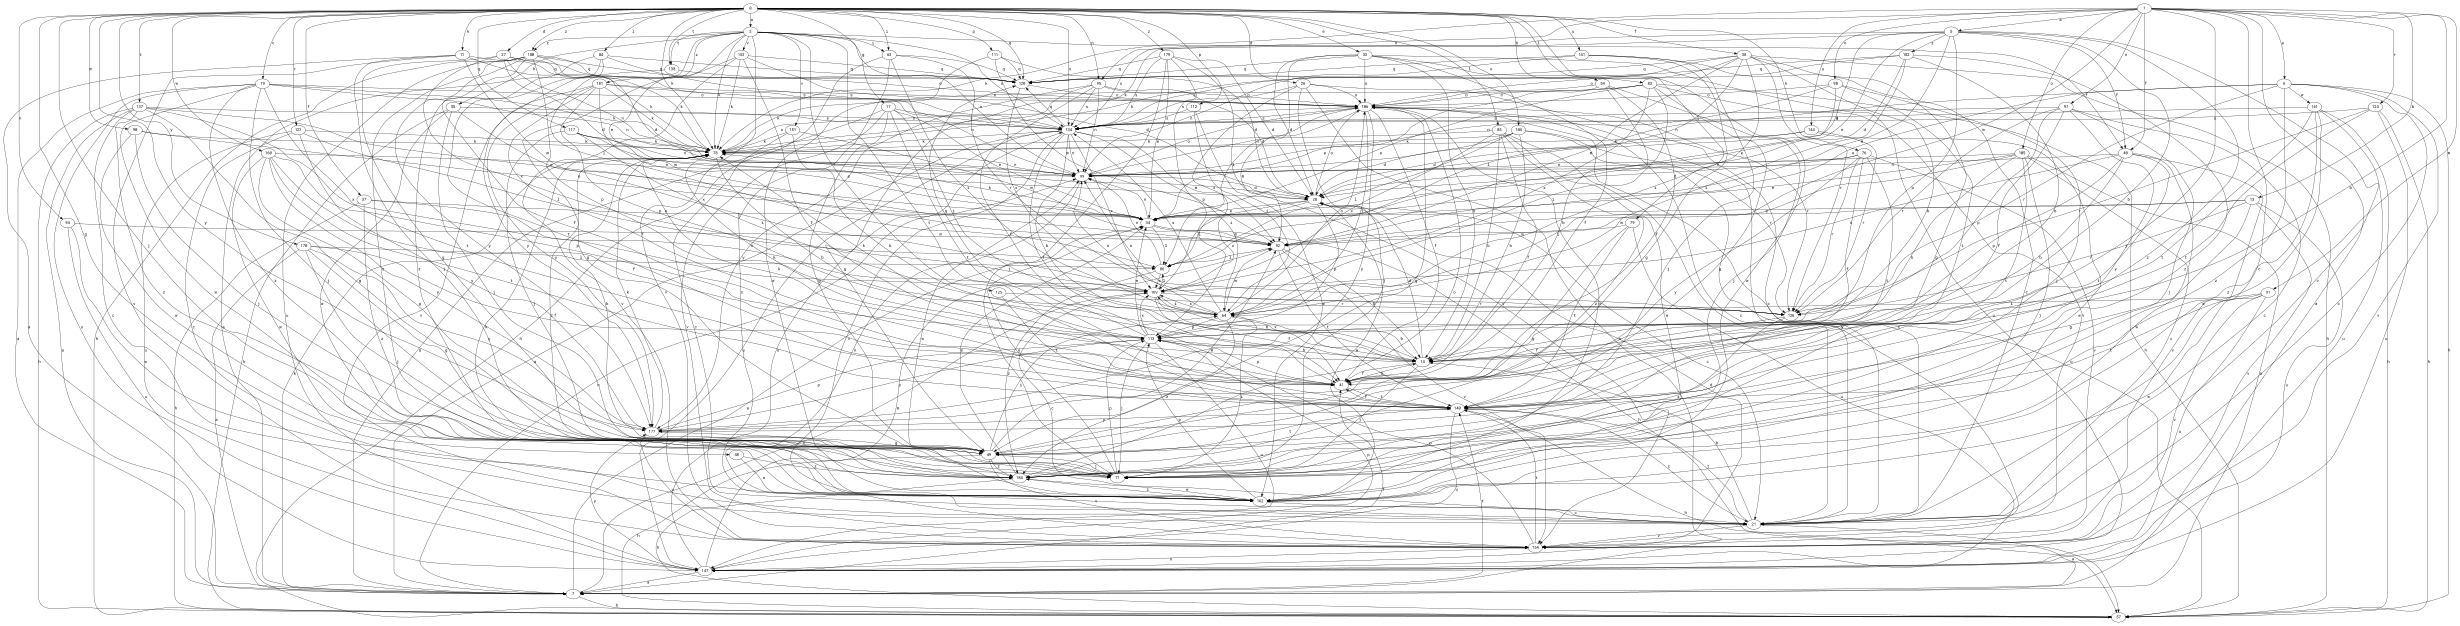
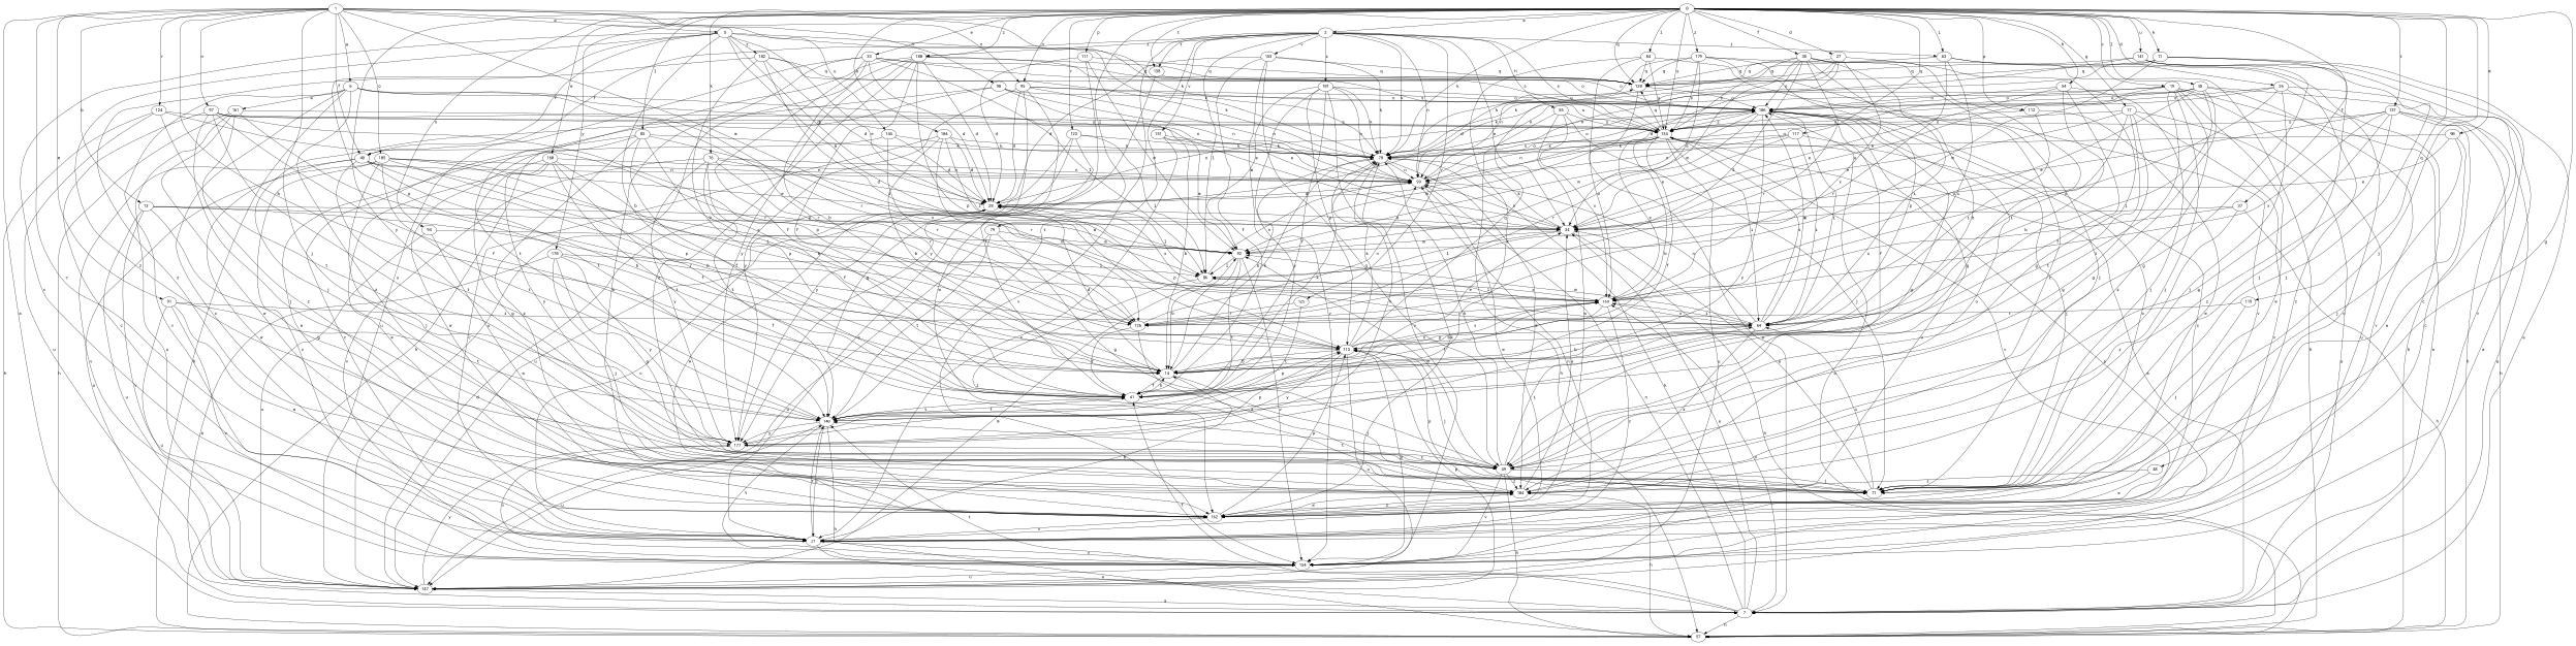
  strict digraph {
    fontname="Roboto Mono"
    node [fontname="Roboto Mono"]
    edge [fontname="Roboto Mono"]
    0
    2
    19
    26
    27
    33
    37
    38
    n9 [label=17]
    48
    54
    63
    71
    73
    76
    78
    79
    83
    84
    85
    90
    94
    95
    104
    111
    112
    117
+   119
    120
    123
    134
    137
    138
    141
    160
    170
    177
    179
    180
    40
    34
    55
    86
    99
    125
    140
    151
    153
    154
    181
    7
    184
    147
    106
    162
    21
    169
    28
    49
    14
    41
    57
    92
    126
    64
    113
    1
    5
    6
    13
    91
    97
    98
    105
    124
    144
    182
    161
    0 -> 2 [label=a]
    0 -> 19 [label=c]
    0 -> 26 [label=d]
    0 -> 27 [label=d]
    0 -> 33 [label=e]
    0 -> 37 [label=f]
    0 -> 38 [label=f]
    0 -> n9 [label=g]
    0 -> 48 [label=g]
    0 -> 54 [label=h]
    0 -> 63 [label=i]
    0 -> 71 [label=j]
    0 -> 73 [label=k]
    0 -> 76 [label=k]
    0 -> 78 [label=k]
    0 -> 79 [label=l]
    0 -> 83 [label=l]
    0 -> 84 [label=l]
    0 -> 85 [label=l]
    0 -> 90 [label=m]
    0 -> 94 [label=n]
    0 -> 95 [label=n]
    0 -> 104 [label=o]
    0 -> 111 [label=p]
    0 -> 112 [label=p]
    0 -> 117 [label=q]
+   0 -> 119 [label=q]
    0 -> 120 [label=q]
    0 -> 123 [label=r]
    0 -> 134 [label=s]
    0 -> 137 [label=t]
    0 -> 138 [label=t]
    0 -> 141 [label=u]
    0 -> 160 [label=w]
    0 -> 170 [label=y]
    0 -> 177 [label=y]
    0 -> 179 [label=z]
    0 -> 180 [label=z]
    2 -> 63 [label=i]
    2 -> 78 [label=k]
    2 -> 134 [label=s]
    2 -> 138 [label=t]
    2 -> 180 [label=z]
    2 -> 40 [label=f]
    2 -> 34 [label=e]
    2 -> 55 [label=h]
    2 -> 86 [label=l]
    2 -> 99 [label=n]
    2 -> 125 [label=r]
    2 -> 140 [label=t]
    2 -> 151 [label=v]
    2 -> 153 [label=v]
    2 -> 154 [label=v]
    2 -> 181 [label=z]
    19 -> 71 [label=j]
    19 -> 78 [label=k]
    19 -> 99 [label=n]
    19 -> 140 [label=t]
    19 -> 7 [label=a]
    19 -> 184 [label=z]
    19 -> 147 [label=u]
    19 -> 106 [label=o]
    19 -> 162 [label=w]
    26 -> 71 [label=j]
    26 -> 134 [label=s]
    26 -> 7 [label=a]
    26 -> 106 [label=o]
    26 -> 21 [label=c]
    26 -> 169 [label=x]
    27 -> 78 [label=k]
    27 -> 120 [label=q]
    27 -> 99 [label=n]
    27 -> 169 [label=x]
    27 -> 28 [label=d]
    27 -> 49 [label=g]
    33 -> 120 [label=q]
    33 -> 86 [label=l]
    33 -> 147 [label=u]
    33 -> 106 [label=o]
    33 -> 162 [label=w]
    33 -> 28 [label=d]
    33 -> 14 [label=b]
    33 -> 41 [label=f]
    37 -> 34 [label=e]
    37 -> 184 [label=z]
    37 -> 169 [label=x]
    37 -> 57 [label=h]
    38 -> 120 [label=q]
    38 -> 134 [label=s]
    38 -> 86 [label=l]
    38 -> 106 [label=o]
    38 -> 49 [label=g]
    38 -> 14 [label=b]
    38 -> 57 [label=h]
    38 -> 92 [label=m]
    38 -> 126 [label=r]
    38 -> 64 [label=i]
    n9 -> 134 [label=s]
    n9 -> 34 [label=e]
    n9 -> 140 [label=t]
    n9 -> 154 [label=v]
    n9 -> 7 [label=a]
    n9 -> 49 [label=g]
    n9 -> 64 [label=i]
    48 -> 184 [label=z]
    48 -> 162 [label=w]
    54 -> 71 [label=j]
    54 -> 34 [label=e]
    54 -> 106 [label=o]
    54 -> 14 [label=b]
    54 -> 41 [label=f]
    63 -> 120 [label=q]
    63 -> 21 [label=c]
    63 -> 57 [label=h]
    63 -> 126 [label=r]
    63 -> 64 [label=i]
    71 -> 34 [label=e]
    71 -> 64 [label=i]
    71 -> 113 [label=p]
    73 -> 71 [label=j]
    73 -> 78 [label=k]
    73 -> 120 [label=q]
    73 -> 154 [label=v]
    73 -> 7 [label=a]
    73 -> 92 [label=m]
    76 -> 177 [label=y]
    76 -> 99 [label=n]
    76 -> 140 [label=t]
    76 -> 154 [label=v]
    76 -> 28 [label=d]
    76 -> 41 [label=f]
    76 -> 126 [label=r]
    78 -> 99 [label=n]
    78 -> 184 [label=z]
    78 -> 106 [label=o]
    78 -> 14 [label=b]
    79 -> 140 [label=t]
    79 -> 147 [label=u]
    79 -> 49 [label=g]
    79 -> 92 [label=m]
    83 -> 78 [label=k]
    83 -> 34 [label=e]
    83 -> 154 [label=v]
    83 -> 106 [label=o]
    83 -> 169 [label=x]
    83 -> 49 [label=g]
    83 -> 57 [label=h]
    83 -> 64 [label=i]
    84 -> 120 [label=q]
    84 -> 134 [label=s]
    84 -> 140 [label=t]
    84 -> 7 [label=a]
    84 -> 184 [label=z]
    85 -> 78 [label=k]
    85 -> 184 [label=z]
    85 -> 162 [label=w]
    85 -> 21 [label=c]
    85 -> 169 [label=x]
    85 -> 14 [label=b]
    85 -> 41 [label=f]
    90 -> 71 [label=j]
    90 -> 78 [label=k]
    90 -> 34 [label=e]
    90 -> 162 [label=w]
    94 -> 147 [label=u]
    94 -> 162 [label=w]
    94 -> 92 [label=m]
    95 -> 134 [label=s]
    95 -> 177 [label=y]
    95 -> 99 [label=n]
    95 -> 106 [label=o]
    95 -> 28 [label=d]
    95 -> 49 [label=g]
    95 -> 41 [label=f]
    104 -> 78 [label=k]
    104 -> 86 [label=l]
    104 -> 21 [label=c]
    104 -> 28 [label=d]
    104 -> 14 [label=b]
    104 -> 126 [label=r]
    111 -> 120 [label=q]
    111 -> 162 [label=w]
    111 -> 28 [label=d]
    111 -> 92 [label=m]
    112 -> 134 [label=s]
    112 -> 162 [label=w]
    112 -> 64 [label=i]
    117 -> 71 [label=j]
    117 -> 78 [label=k]
    117 -> 34 [label=e]
    117 -> 99 [label=n]
    117 -> 64 [label=i]
+   119 -> 71 [label=j]
+   119 -> 126 [label=r]
    120 -> 106 [label=o]
    120 -> 169 [label=x]
    123 -> 78 [label=k]
    123 -> 177 [label=y]
    123 -> 86 [label=l]
    123 -> 147 [label=u]
    123 -> 21 [label=c]
    134 -> 78 [label=k]
    134 -> 120 [label=q]
    134 -> 99 [label=n]
    134 -> 154 [label=v]
    134 -> 7 [label=a]
    134 -> 147 [label=u]
    134 -> 169 [label=x]
    134 -> 14 [label=b]
    134 -> 41 [label=f]
    134 -> 92 [label=m]
    134 -> 64 [label=i]
    137 -> 134 [label=s]
    137 -> 34 [label=e]
    137 -> 7 [label=a]
    137 -> 184 [label=z]
    137 -> 21 [label=c]
    137 -> 169 [label=x]
    137 -> 49 [label=g]
    137 -> 57 [label=h]
    138 -> 177 [label=y]
    138 -> 106 [label=o]
    141 -> 71 [label=j]
    141 -> 120 [label=q]
    141 -> 99 [label=n]
    141 -> 21 [label=c]
    141 -> 49 [label=g]
    160 -> 177 [label=y]
    160 -> 99 [label=n]
    160 -> 140 [label=t]
    160 -> 162 [label=w]
    160 -> 49 [label=g]
    160 -> 41 [label=f]
    160 -> 113 [label=p]
    170 -> 71 [label=j]
    170 -> 177 [label=y]
    170 -> 86 [label=l]
    170 -> 7 [label=a]
    170 -> 49 [label=g]
    170 -> 41 [label=f]
    177 -> 78 [label=k]
    177 -> 154 [label=v]
-   177 -> 49 [label=g]
+   177 -> 49 [label=z]
    177 -> 113 [label=p]
    179 -> 71 [label=j]
    179 -> 120 [label=q]
    179 -> 134 [label=s]
    179 -> 34 [label=e]
    179 -> 154 [label=v]
    179 -> 28 [label=d]
    179 -> 113 [label=p]
    180 -> 120 [label=q]
    180 -> 134 [label=s]
    180 -> 177 [label=y]
    180 -> 184 [label=z]
    180 -> 147 [label=u]
    180 -> 28 [label=d]
    180 -> 41 [label=f]
    180 -> 57 [label=h]
    180 -> 113 [label=p]
    40 -> 99 [label=n]
    40 -> 140 [label=t]
    40 -> 154 [label=v]
    40 -> 162 [label=w]
    40 -> 169 [label=x]
    40 -> 14 [label=b]
    40 -> 113 [label=p]
    34 -> 78 [label=k]
    34 -> 86 [label=l]
    34 -> 99 [label=n]
    34 -> 57 [label=h]
    34 -> 92 [label=m]
    55 -> 71 [label=j]
    55 -> 134 [label=s]
    55 -> 162 [label=w]
    55 -> 169 [label=x]
    55 -> 57 [label=h]
    86 -> 99 [label=n]
    86 -> 184 [label=z]
    86 -> 169 [label=x]
    99 -> 106 [label=o]
    99 -> 162 [label=w]
    99 -> 28 [label=d]
    125 -> 140 [label=t]
    125 -> 126 [label=r]
    140 -> 177 [label=y]
    140 -> 147 [label=u]
    140 -> 21 [label=c]
    140 -> 41 [label=f]
    140 -> 57 [label=h]
    151 -> 78 [label=k]
    151 -> 21 [label=c]
    151 -> 14 [label=b]
    151 -> 92 [label=m]
    153 -> 78 [label=k]
    153 -> 120 [label=q]
    153 -> 154 [label=v]
    153 -> 28 [label=d]
    153 -> 49 [label=g]
    153 -> 41 [label=f]
    154 -> 140 [label=t]
    154 -> 147 [label=u]
    154 -> 113 [label=p]
    181 -> 78 [label=k]
    181 -> 177 [label=y]
    181 -> 99 [label=n]
    181 -> 154 [label=v]
    181 -> 106 [label=o]
    181 -> 41 [label=f]
    181 -> 92 [label=m]
    181 -> 113 [label=p]
    7 -> 78 [label=k]
    7 -> 34 [label=e]
    7 -> 99 [label=n]
    7 -> 140 [label=t]
    7 -> 169 [label=x]
    7 -> 41 [label=f]
    7 -> 57 [label=h]
    184 -> 34 [label=e]
    184 -> 106 [label=o]
    184 -> 162 [label=w]
    184 -> 57 [label=h]
    147 -> 134 [label=s]
    147 -> 177 [label=y]
    147 -> 7 [label=a]
    147 -> 28 [label=d]
    147 -> 92 [label=m]
    147 -> 113 [label=p]
    106 -> 134 [label=s]
    106 -> 177 [label=y]
    106 -> 99 [label=n]
    106 -> 154 [label=v]
    106 -> 21 [label=c]
    106 -> 49 [label=g]
    106 -> 41 [label=f]
    106 -> 92 [label=m]
    106 -> 126 [label=r]
    106 -> 64 [label=i]
    162 -> 78 [label=k]
    162 -> 184 [label=z]
    162 -> 106 [label=o]
    162 -> 21 [label=c]
    162 -> 113 [label=p]
    21 -> 99 [label=n]
    21 -> 140 [label=t]
    21 -> 154 [label=v]
    21 -> 7 [label=a]
    21 -> 14 [label=b]
    169 -> 86 [label=l]
    169 -> 21 [label=c]
    169 -> 14 [label=b]
    169 -> 41 [label=f]
    169 -> 126 [label=r]
    169 -> 64 [label=i]
    28 -> 34 [label=e]
    28 -> 86 [label=l]
    28 -> 106 [label=o]
    28 -> 162 [label=w]
    28 -> 21 [label=c]
    28 -> 169 [label=x]
    28 -> 113 [label=p]
    49 -> 71 [label=j]
    49 -> 78 [label=k]
    49 -> 140 [label=t]
    49 -> 154 [label=v]
    49 -> 184 [label=z]
    49 -> 57 [label=h]
    49 -> 92 [label=m]
    49 -> 64 [label=i]
    14 -> 71 [label=j]
    14 -> 78 [label=k]
    14 -> 169 [label=x]
    14 -> 28 [label=d]
    14 -> 41 [label=f]
    41 -> 78 [label=k]
    41 -> 140 [label=t]
    41 -> 14 [label=b]
    41 -> 113 [label=p]
    57 -> 106 [label=o]
    92 -> 86 [label=l]
    92 -> 140 [label=t]
    92 -> 154 [label=v]
    92 -> 14 [label=b]
    126 -> 99 [label=n]
    126 -> 184 [label=z]
    126 -> 41 [label=f]
    64 -> 134 [label=s]
    64 -> 99 [label=n]
    64 -> 184 [label=z]
    64 -> 106 [label=o]
    64 -> 169 [label=x]
    64 -> 14 [label=b]
    64 -> 92 [label=m]
    64 -> 113 [label=p]
    113 -> 71 [label=j]
    113 -> 78 [label=k]
    113 -> 120 [label=q]
    113 -> 177 [label=y]
    113 -> 34 [label=e]
    113 -> 147 [label=u]
    113 -> 169 [label=x]
    113 -> 14 [label=b]
    1 -> 71 [label=j]
    1 -> 78 [label=k]
    1 -> 95 [label=n]
    1 -> 40 [label=f]
    1 -> 7 [label=a]
    1 -> 21 [label=c]
    1 -> 14 [label=b]
    1 -> 92 [label=m]
    1 -> 5 [label=a]
    1 -> 6 [label=a]
    1 -> 13 [label=b]
    1 -> 91 [label=m]
    1 -> 97 [label=n]
    1 -> 98 [label=n]
    1 -> 105 [label=o]
    1 -> 124 [label=r]
    1 -> 144 [label=u]
    5 -> 78 [label=k]
    5 -> 134 [label=s]
    5 -> 40 [label=f]
    5 -> 34 [label=e]
    5 -> 184 [label=z]
    5 -> 21 [label=c]
    5 -> 28 [label=d]
    5 -> 14 [label=b]
    5 -> 92 [label=m]
    5 -> 113 [label=p]
    5 -> 182 [label=z]
    6 -> 34 [label=e]
    6 -> 99 [label=n]
    6 -> 154 [label=v]
    6 -> 184 [label=z]
    6 -> 21 [label=c]
    6 -> 57 [label=h]
    6 -> 126 [label=r]
    6 -> 161 [label=w]
    13 -> 34 [label=e]
    13 -> 154 [label=v]
    13 -> 147 [label=u]
    13 -> 49 [label=g]
    13 -> 92 [label=m]
    13 -> 126 [label=r]
    91 -> 140 [label=t]
    91 -> 154 [label=v]
    91 -> 147 [label=u]
    91 -> 162 [label=w]
    91 -> 64 [label=i]
    97 -> 71 [label=j]
    97 -> 134 [label=s]
    97 -> 177 [label=y]
    97 -> 21 [label=c]
    97 -> 41 [label=f]
    97 -> 126 [label=r]
    97 -> 113 [label=p]
    98 -> 71 [label=j]
    98 -> 34 [label=e]
    98 -> 99 [label=n]
    98 -> 140 [label=t]
    98 -> 106 [label=o]
    105 -> 71 [label=j]
    105 -> 34 [label=e]
    105 -> 99 [label=n]
    105 -> 140 [label=t]
    105 -> 7 [label=a]
    105 -> 21 [label=c]
    105 -> 14 [label=b]
    105 -> 64 [label=i]
    124 -> 134 [label=s]
    124 -> 140 [label=t]
    124 -> 147 [label=u]
    124 -> 57 [label=h]
    124 -> 126 [label=r]
    144 -> 78 [label=k]
    144 -> 162 [label=w]
    144 -> 28 [label=d]
    144 -> 126 [label=r]
    182 -> 78 [label=k]
    182 -> 120 [label=q]
    182 -> 184 [label=z]
    182 -> 28 [label=d]
    182 -> 14 [label=b]
    182 -> 64 [label=i]
    161 -> 134 [label=s]
    161 -> 140 [label=t]
    161 -> 184 [label=z]
    161 -> 147 [label=u]
    161 -> 162 [label=w]
    161 -> 57 [label=h]
  }
